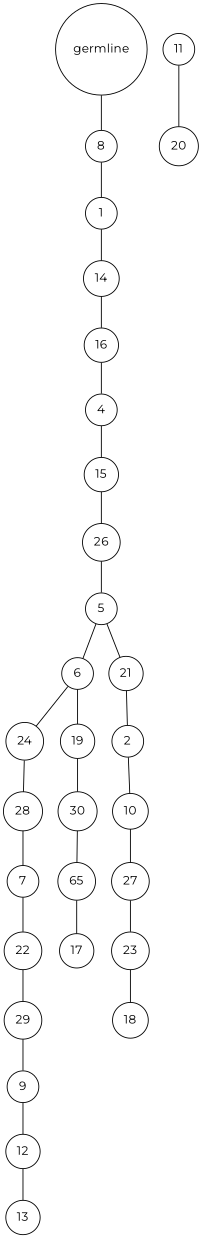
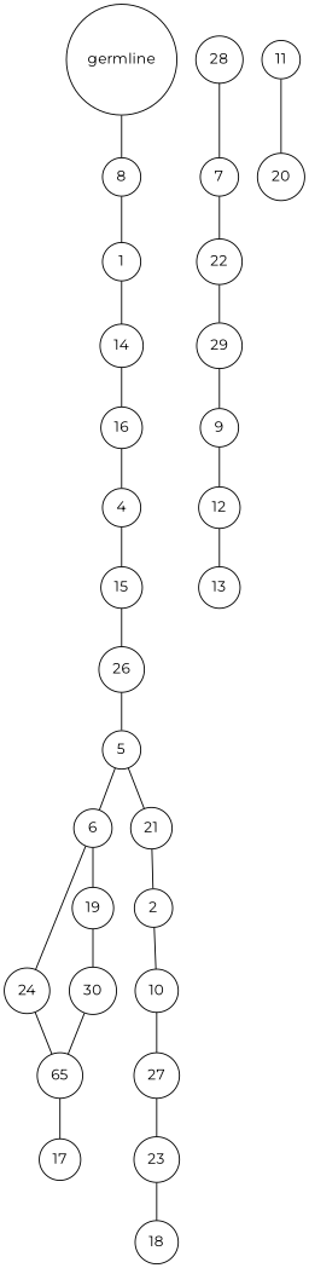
  graph {
    fontname=Montserrat
    rankdir=UD
    splines=line
    node [fontname=Montserrat shape=circle]
    edge [fontname=Montserrat]
    n1 [label=germline]
    n2 [label=8]
    n3 [label=1]
    n4 [label=14]
    n5 [label=16]
    n6 [label=4]
    n7 [label=15]
    n8 [label=26]
    n9 [label=5]
    n10 [label=6]
    n11 [label=21]
    n12 [label=24]
    n13 [label=19]
    n14 [label=2]
    n15 [label=28]
    n16 [label=30]
    n17 [label=7]
    n18 [label=22]
    n19 [label=29]
    n20 [label=9]
    n21 [label=12]
    n22 [label=13]
    n23 [label=65]
    n24 [label=17]
    n25 [label=11]
    n26 [label=20]
    n27 [label=10]
    n28 [label=27]
    n29 [label=23]
    n30 [label=18]
    n1 -- n2
    n2 -- n3
    n3 -- n4
    n4 -- n5
    n5 -- n6
    n6 -- n7
    n7 -- n8
    n8 -- n9
    n9 -- n10
    n9 -- n11
    n10 -- n12
    n10 -- n13
    n11 -- n14
-   n12 -- n15
+   n12 -- n23
    n13 -- n16
    n14 -- n27
    n15 -- n17
    n16 -- n23
    n17 -- n18
    n18 -- n19
    n19 -- n20
    n20 -- n21
    n21 -- n22
    n23 -- n24
    n25 -- n26
    n27 -- n28
    n28 -- n29
    n29 -- n30
  }
